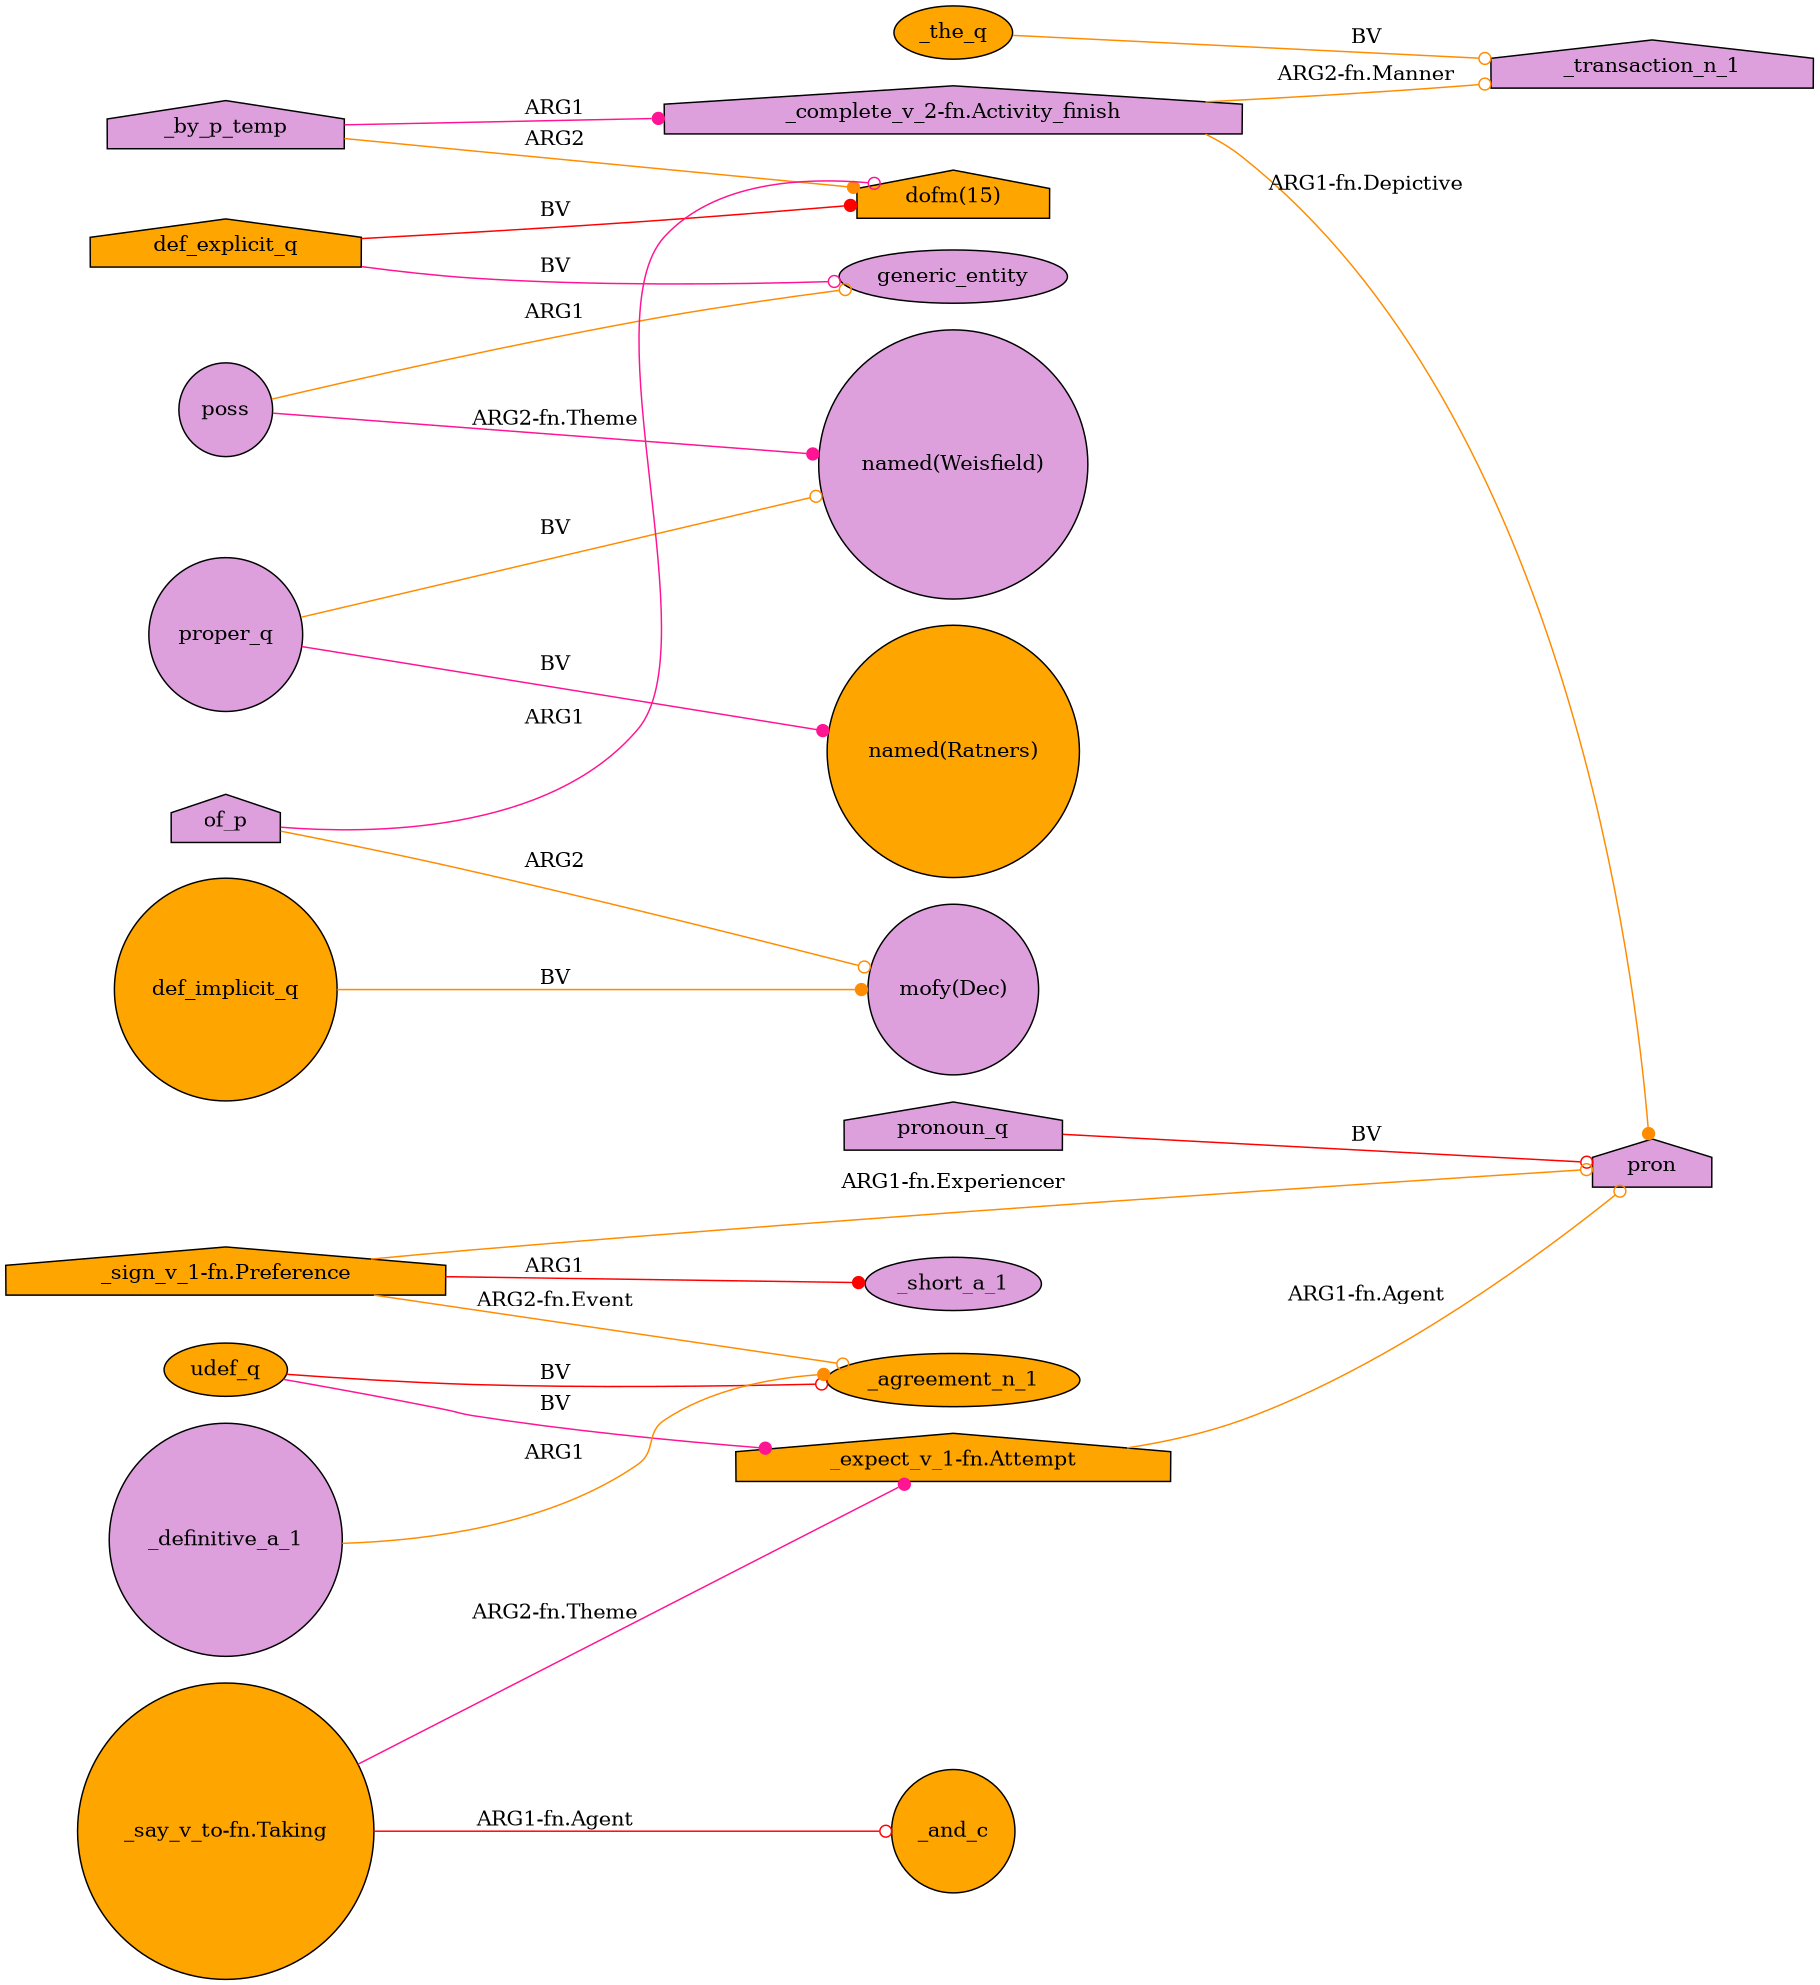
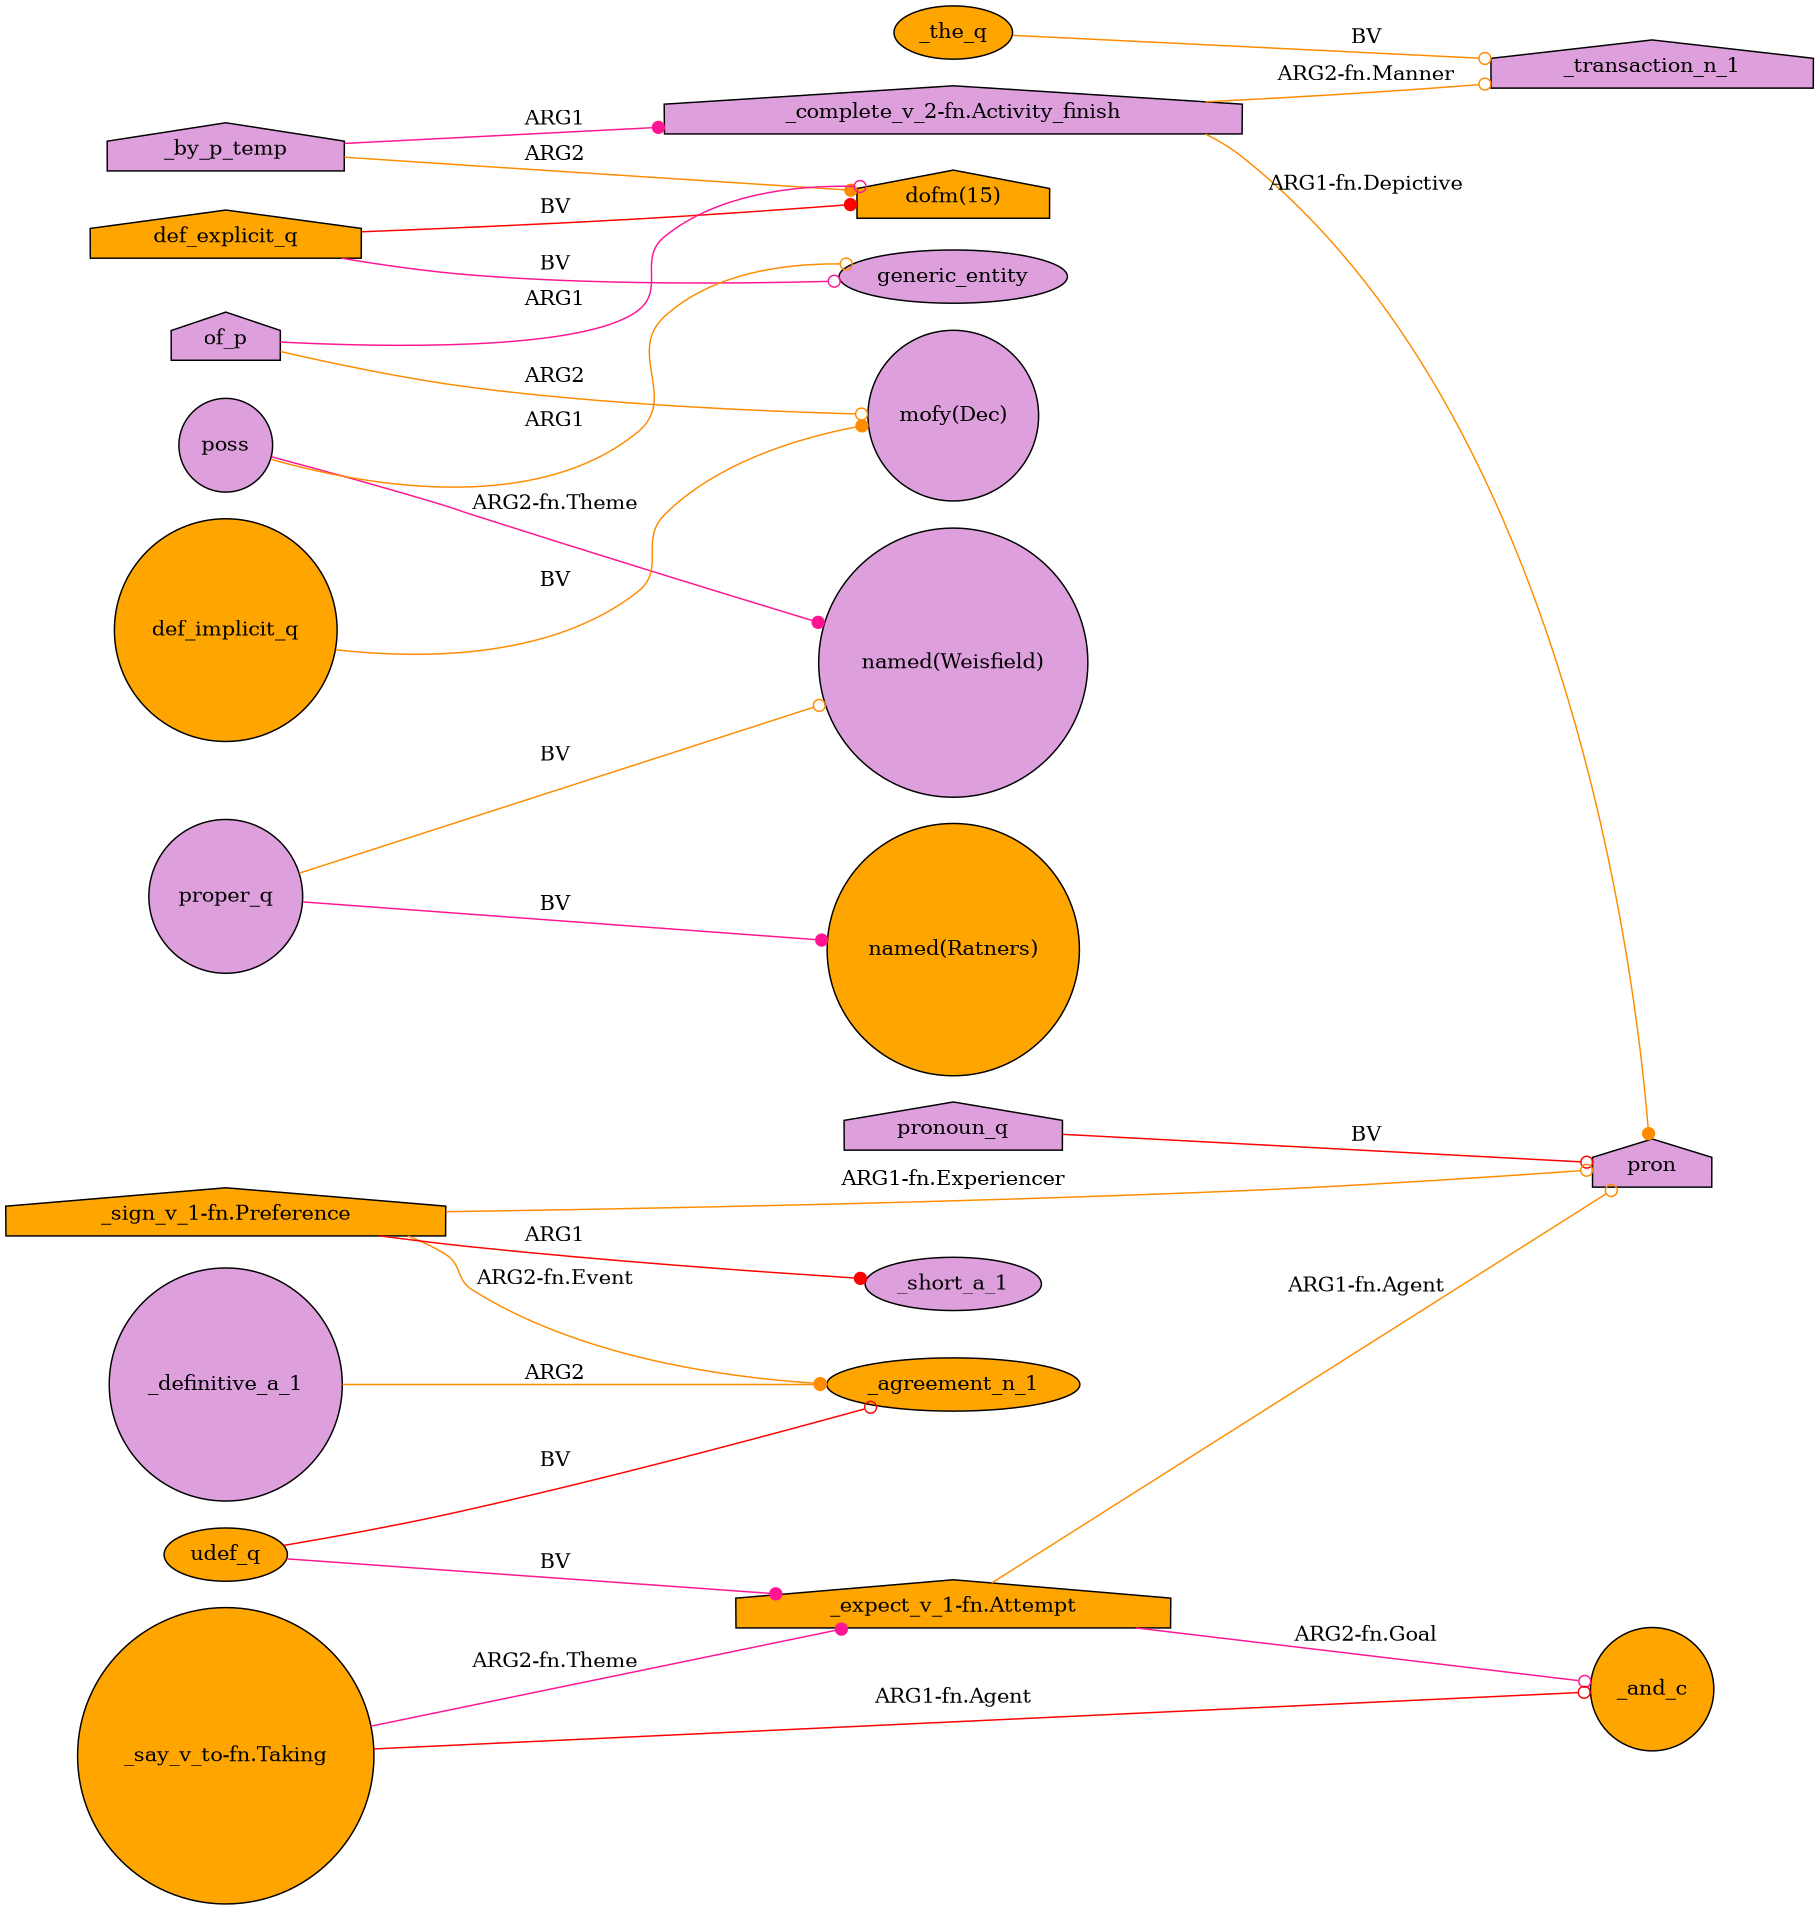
  digraph {
    rankdir=LR
    node [fillcolor=plum shape=house style=filled]
    edge [arrowhead=odot color=darkorange]
    "_expect_v_1-fn.Attempt" [fillcolor=orange]
    pron
    _and_c [fillcolor=orange shape=circle]
    proper_q [shape=circle]
    "named(Ratners)" [fillcolor=orange shape=circle]
    "named(Weisfield)" [shape=circle]
    def_explicit_q [fillcolor=orange]
    generic_entity [shape=ellipse]
    "dofm(15)" [fillcolor=orange]
    "_say_v_to-fn.Taking" [fillcolor=orange shape=circle]
    "_complete_v_2-fn.Activity_finish"
    _transaction_n_1
    _by_p_temp
    udef_q [fillcolor=orange shape=ellipse]
    _agreement_n_1 [fillcolor=orange shape=ellipse]
    poss [shape=circle]
    _definitive_a_1 [shape=circle]
    pronoun_q
    _the_q [fillcolor=orange shape=ellipse]
    _short_a_1 [shape=ellipse]
    "_sign_v_1-fn.Preference" [fillcolor=orange]
    of_p
    "mofy(Dec)" [shape=circle]
    def_implicit_q [fillcolor=orange shape=circle]
    "_expect_v_1-fn.Attempt" -> pron [label="ARG1-fn.Agent"]
+   "_expect_v_1-fn.Attempt" -> _and_c [color=deeppink label="ARG2-fn.Goal"]
    proper_q -> "named(Ratners)" [arrowhead=dot color=deeppink label=BV]
    proper_q -> "named(Weisfield)" [label=BV]
    def_explicit_q -> generic_entity [color=deeppink label=BV]
    def_explicit_q -> "dofm(15)" [arrowhead=dot color=red label=BV]
    "_say_v_to-fn.Taking" -> "_expect_v_1-fn.Attempt" [arrowhead=dot color=deeppink label="ARG2-fn.Theme"]
    "_say_v_to-fn.Taking" -> _and_c [color=red label="ARG1-fn.Agent"]
    "_complete_v_2-fn.Activity_finish" -> pron [arrowhead=dot label="ARG1-fn.Depictive"]
    "_complete_v_2-fn.Activity_finish" -> _transaction_n_1 [label="ARG2-fn.Manner"]
    _by_p_temp -> "dofm(15)" [arrowhead=dot label=ARG2]
    _by_p_temp -> "_complete_v_2-fn.Activity_finish" [arrowhead=dot color=deeppink label=ARG1]
    udef_q -> "_expect_v_1-fn.Attempt" [arrowhead=dot color=deeppink label=BV]
    udef_q -> _agreement_n_1 [color=red label=BV]
    poss -> "named(Weisfield)" [arrowhead=dot color=deeppink label="ARG2-fn.Theme"]
    poss -> generic_entity [label=ARG1]
-   _definitive_a_1 -> _agreement_n_1 [arrowhead=dot label=ARG1]
+   _definitive_a_1 -> _agreement_n_1 [arrowhead=dot label=ARG2]
    pronoun_q -> pron [color=red label=BV]
    _the_q -> _transaction_n_1 [label=BV]
    "_sign_v_1-fn.Preference" -> pron [label="ARG1-fn.Experiencer"]
    "_sign_v_1-fn.Preference" -> _agreement_n_1 [label="ARG2-fn.Event"]
    "_sign_v_1-fn.Preference" -> _short_a_1 [arrowhead=dot color=red label=ARG1]
    of_p -> "dofm(15)" [color=deeppink label=ARG1]
    of_p -> "mofy(Dec)" [label=ARG2]
    def_implicit_q -> "mofy(Dec)" [arrowhead=dot label=BV]
  }
